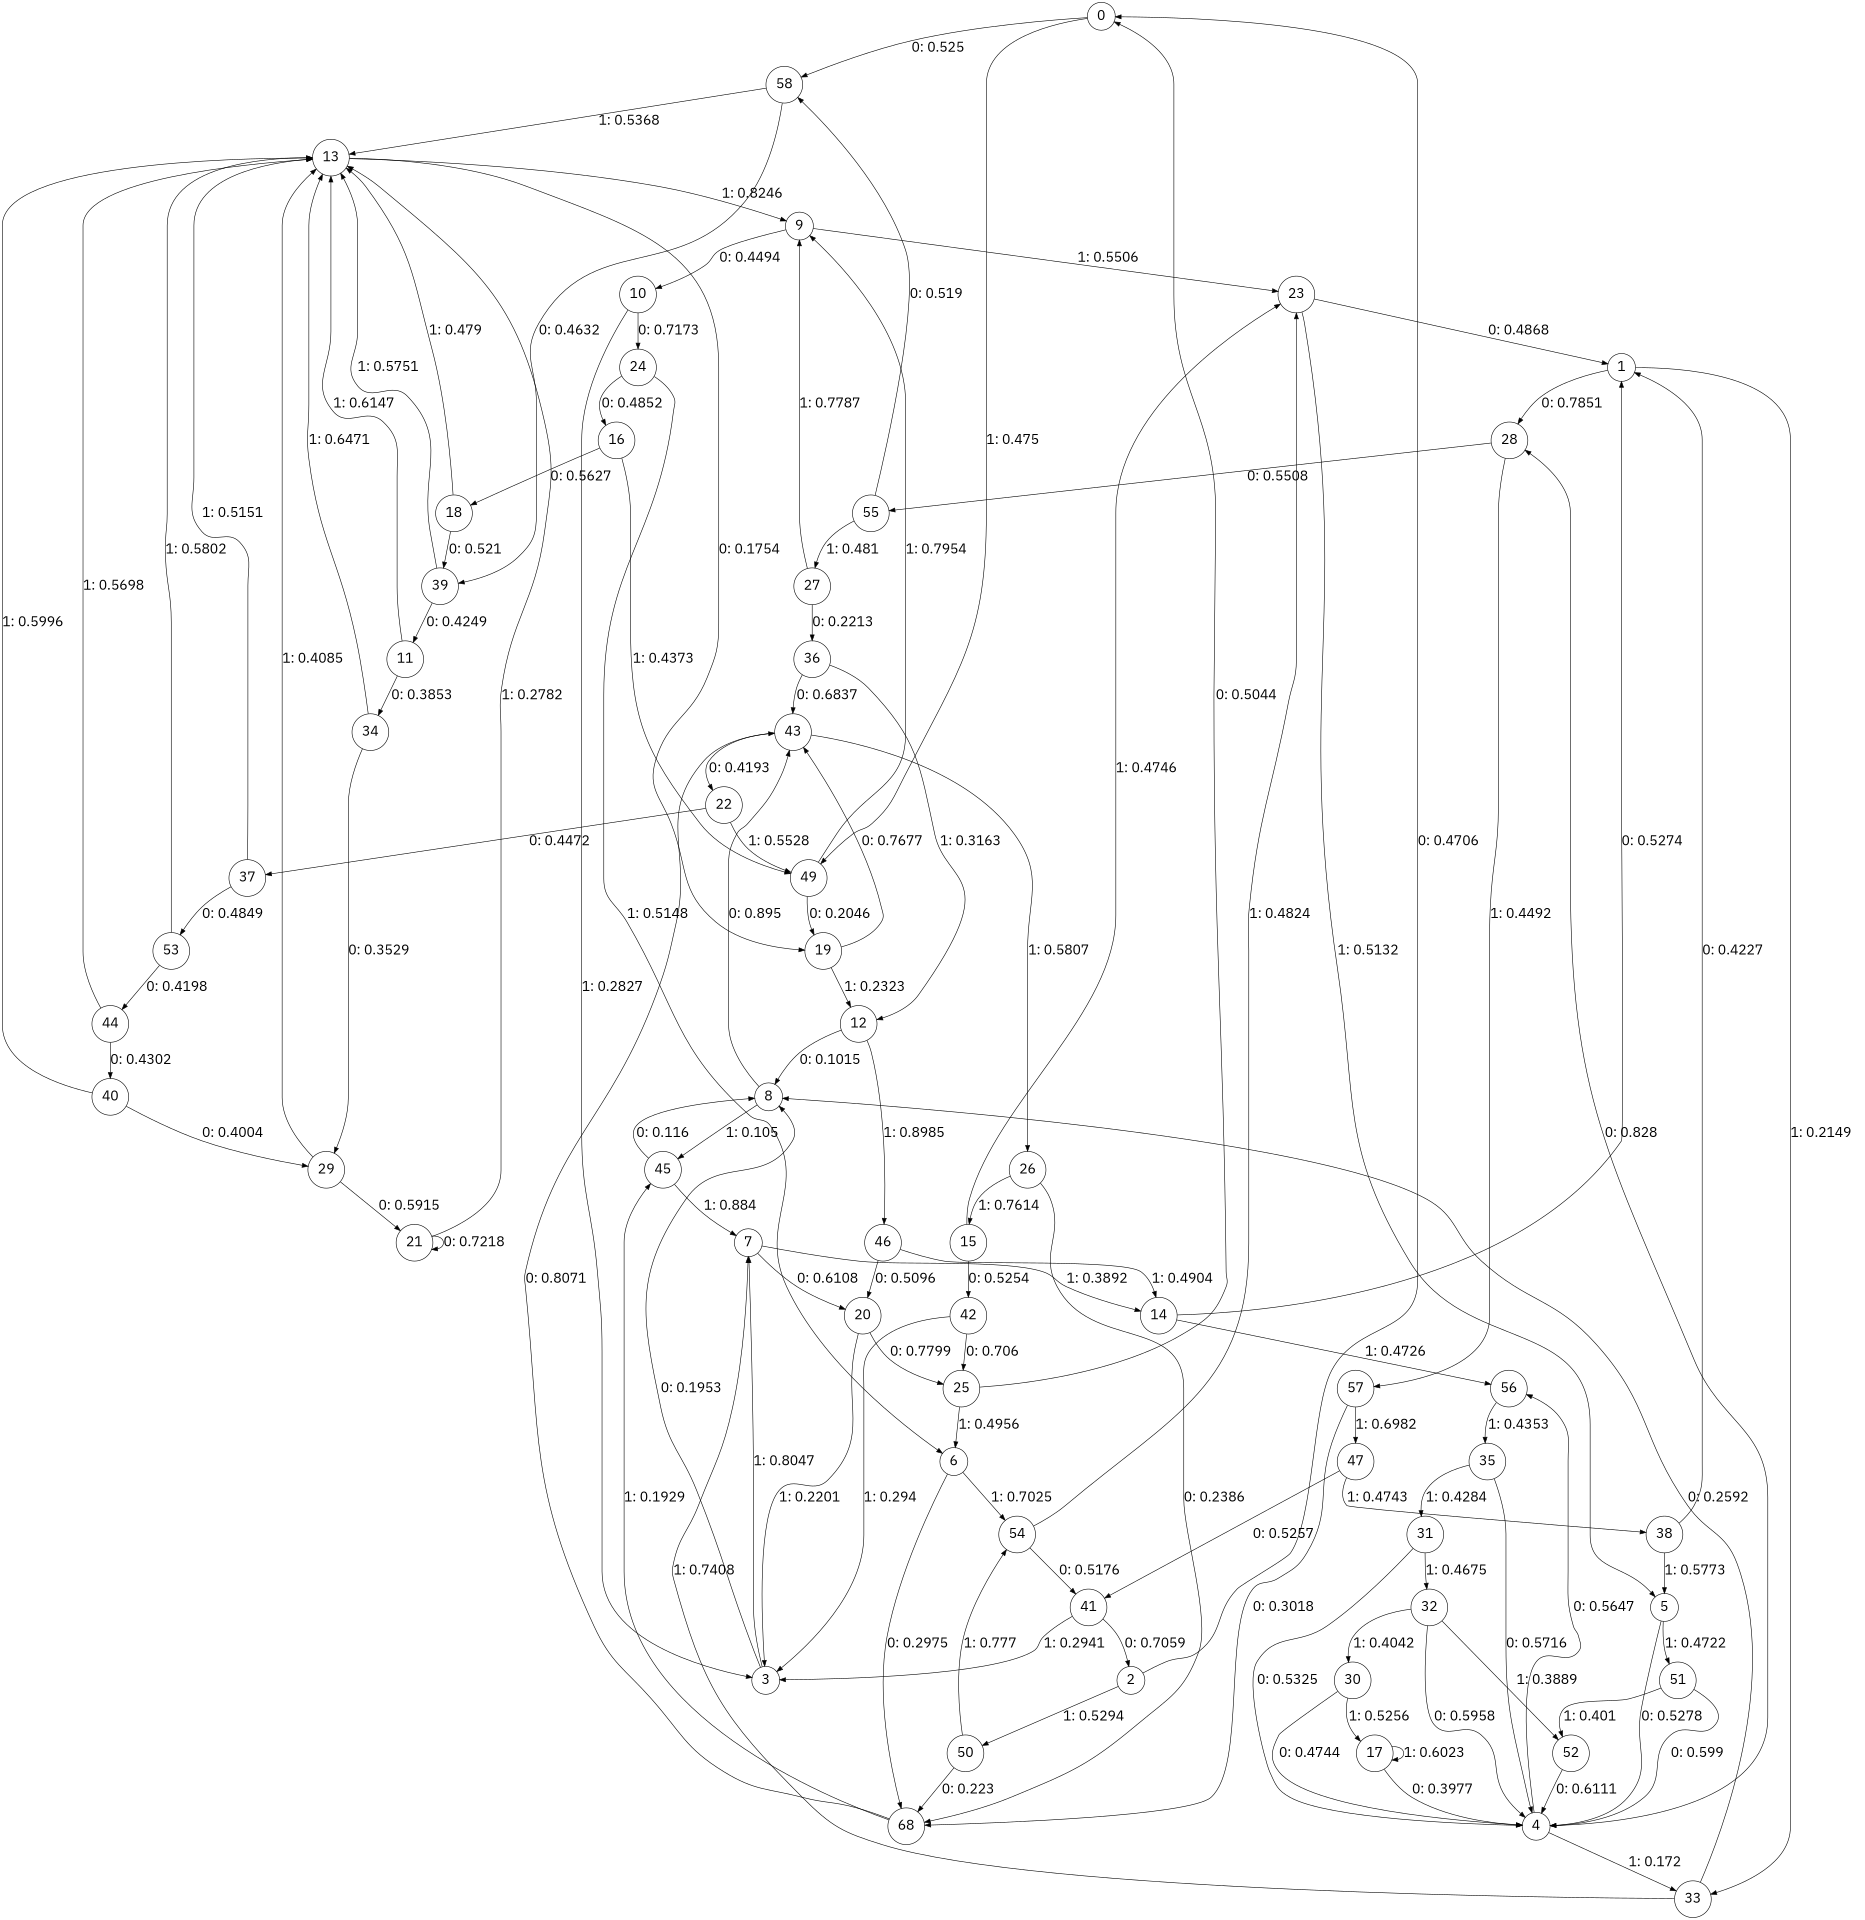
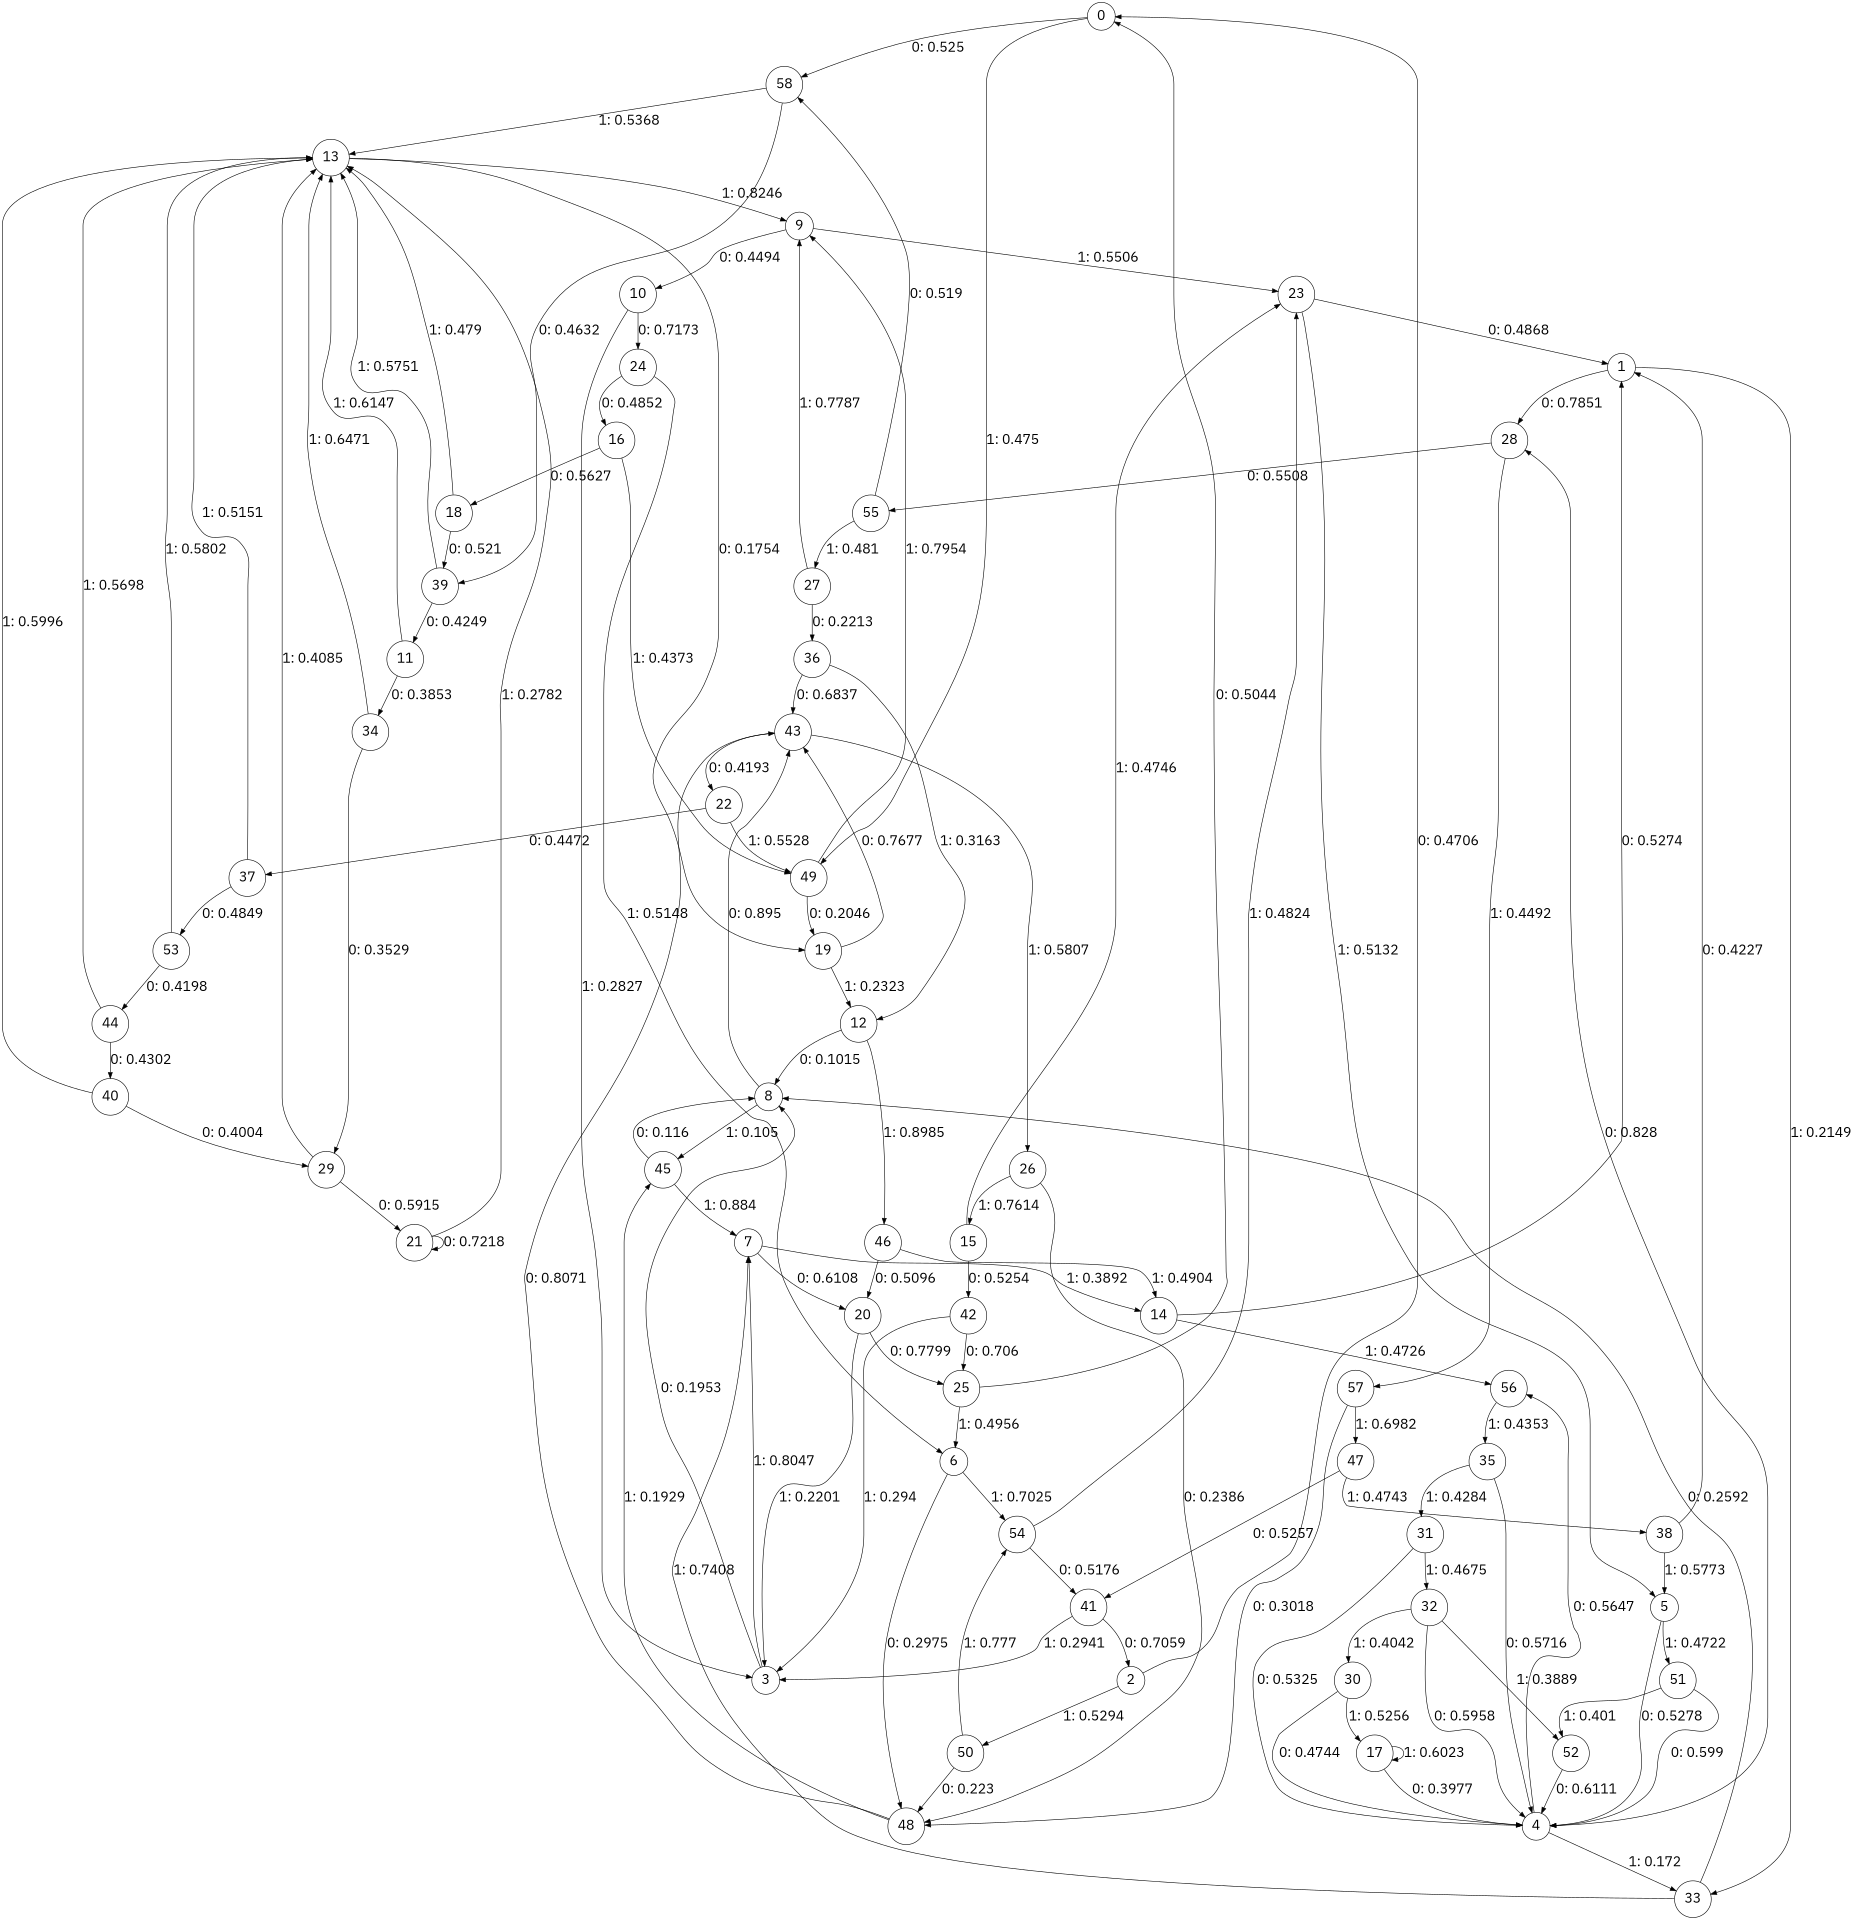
  digraph {
    fontname="IBM Plex Sans"
    node [fontname="IBM Plex Sans" fontsize=24 shape=circle]
    edge [fontname="IBM Plex Sans" fontsize=24]
    0
    58
    49
    13
    39
    9
    19
    11
    23
    10
    43
    12
    1
    28
    33
    55
    57
    8
    7
    27
-   48 [label=68]
+   48
    47
    45
    20
    14
    2
    50
    54
    41
    3
    22
    26
    25
    56
    4
    5
    51
    52
    6
    35
    37
    15
    24
    16
    18
    34
    29
    21
    46
    31
    42
    17
    53
    44
    36
    38
    30
    32
    40
    0 -> 58 [label="0: 0.525    "]
    0 -> 49 [label="1: 0.475    "]
    58 -> 13 [label="1: 0.5368   "]
    58 -> 39 [label="0: 0.4632   "]
    49 -> 9 [label="1: 0.7954   "]
    49 -> 19 [label="0: 0.2046   "]
    13 -> 9 [label="1: 0.8246   "]
    13 -> 19 [label="0: 0.1754   "]
    39 -> 13 [label="1: 0.5751   "]
    39 -> 11 [label="0: 0.4249   "]
    9 -> 23 [label="1: 0.5506   "]
    9 -> 10 [label="0: 0.4494   "]
    19 -> 43 [label="0: 0.7677   "]
    19 -> 12 [label="1: 0.2323   "]
    11 -> 13 [label="1: 0.6147   "]
    11 -> 34 [label="0: 0.3853   "]
    23 -> 1 [label="0: 0.4868   "]
    23 -> 5 [label="1: 0.5132   "]
    10 -> 3 [label="1: 0.2827   "]
    10 -> 24 [label="0: 0.7173   "]
    43 -> 22 [label="0: 0.4193   "]
    43 -> 26 [label="1: 0.5807   "]
    12 -> 8 [label="0: 0.1015   "]
    12 -> 46 [label="1: 0.8985   "]
    1 -> 28 [label="0: 0.7851   "]
    1 -> 33 [label="1: 0.2149   "]
    28 -> 55 [label="0: 0.5508   "]
    28 -> 57 [label="1: 0.4492   "]
    33 -> 8 [label="0: 0.2592   "]
    33 -> 7 [label="1: 0.7408   "]
    55 -> 58 [label="0: 0.519    "]
    55 -> 27 [label="1: 0.481    "]
    57 -> 48 [label="0: 0.3018   "]
    57 -> 47 [label="1: 0.6982   "]
    8 -> 43 [label="0: 0.895    "]
    8 -> 45 [label="1: 0.105    "]
    7 -> 20 [label="0: 0.6108   "]
    7 -> 14 [label="1: 0.3892   "]
    27 -> 9 [label="1: 0.7787   "]
    27 -> 36 [label="0: 0.2213   "]
    48 -> 43 [label="0: 0.8071   "]
    48 -> 45 [label="1: 0.1929   "]
    47 -> 41 [label="0: 0.5257   "]
    47 -> 38 [label="1: 0.4743   "]
    45 -> 8 [label="0: 0.116    "]
    45 -> 7 [label="1: 0.884    "]
    20 -> 3 [label="1: 0.2201   "]
    20 -> 25 [label="0: 0.7799   "]
    14 -> 1 [label="0: 0.5274   "]
    14 -> 56 [label="1: 0.4726   "]
    2 -> 0 [label="0: 0.4706   "]
    2 -> 50 [label="1: 0.5294   "]
    50 -> 48 [label="0: 0.223    "]
    50 -> 54 [label="1: 0.777    "]
    54 -> 23 [label="1: 0.4824   "]
    54 -> 41 [label="0: 0.5176   "]
    41 -> 2 [label="0: 0.7059   "]
    41 -> 3 [label="1: 0.2941   "]
    3 -> 8 [label="0: 0.1953   "]
    3 -> 7 [label="1: 0.8047   "]
    22 -> 49 [label="1: 0.5528   "]
    22 -> 37 [label="0: 0.4472   "]
    26 -> 48 [label="0: 0.2386   "]
    26 -> 15 [label="1: 0.7614   "]
    25 -> 0 [label="0: 0.5044   "]
    25 -> 6 [label="1: 0.4956   "]
    56 -> 35 [label="1: 0.4353   "]
    4 -> 28 [label="0: 0.828    "]
    4 -> 33 [label="1: 0.172    "]
    4 -> 56 [label="0: 0.5647   "]
    5 -> 4 [label="0: 0.5278   "]
    5 -> 51 [label="1: 0.4722   "]
    51 -> 4 [label="0: 0.599    "]
    51 -> 52 [label="1: 0.401    "]
    52 -> 4 [label="0: 0.6111   "]
    6 -> 48 [label="0: 0.2975   "]
    6 -> 54 [label="1: 0.7025   "]
    35 -> 4 [label="0: 0.5716   "]
    35 -> 31 [label="1: 0.4284   "]
    37 -> 13 [label="1: 0.5151   "]
    37 -> 53 [label="0: 0.4849   "]
    15 -> 23 [label="1: 0.4746   "]
    15 -> 42 [label="0: 0.5254   "]
    24 -> 6 [label="1: 0.5148   "]
    24 -> 16 [label="0: 0.4852   "]
    16 -> 49 [label="1: 0.4373   "]
    16 -> 18 [label="0: 0.5627   "]
    18 -> 13 [label="1: 0.479    "]
    18 -> 39 [label="0: 0.521    "]
    34 -> 13 [label="1: 0.6471   "]
    34 -> 29 [label="0: 0.3529   "]
    29 -> 13 [label="1: 0.4085   "]
    29 -> 21 [label="0: 0.5915   "]
    21 -> 13 [label="1: 0.2782   "]
    21 -> 21 [label="0: 0.7218   "]
    46 -> 20 [label="0: 0.5096   "]
    46 -> 14 [label="1: 0.4904   "]
    31 -> 4 [label="0: 0.5325   "]
    31 -> 32 [label="1: 0.4675   "]
    42 -> 3 [label="1: 0.294    "]
    42 -> 25 [label="0: 0.706    "]
    17 -> 4 [label="0: 0.3977   "]
    17 -> 17 [label="1: 0.6023   "]
    53 -> 13 [label="1: 0.5802   "]
    53 -> 44 [label="0: 0.4198   "]
    44 -> 13 [label="1: 0.5698   "]
    44 -> 40 [label="0: 0.4302   "]
    36 -> 43 [label="0: 0.6837   "]
    36 -> 12 [label="1: 0.3163   "]
    38 -> 1 [label="0: 0.4227   "]
    38 -> 5 [label="1: 0.5773   "]
    30 -> 4 [label="0: 0.4744   "]
    30 -> 17 [label="1: 0.5256   "]
    32 -> 4 [label="0: 0.5958   "]
    32 -> 52 [label="1: 0.3889   "]
    32 -> 30 [label="1: 0.4042   "]
    40 -> 13 [label="1: 0.5996   "]
    40 -> 29 [label="0: 0.4004   "]
  }
